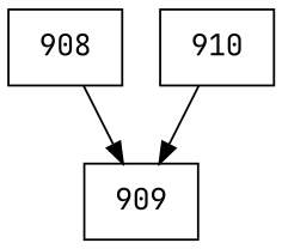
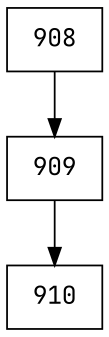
  digraph {
    fontname="JetBrains Mono"
    node [fontname="JetBrains Mono" shape=record]
    edge [fontname="JetBrains Mono"]
    n1 [label="{908}"]
    n2 [label="{909}"]
    n3 [label="{910}"]
    n1 -> n2
-   n3 -> n2
+   n2 -> n3
  }
